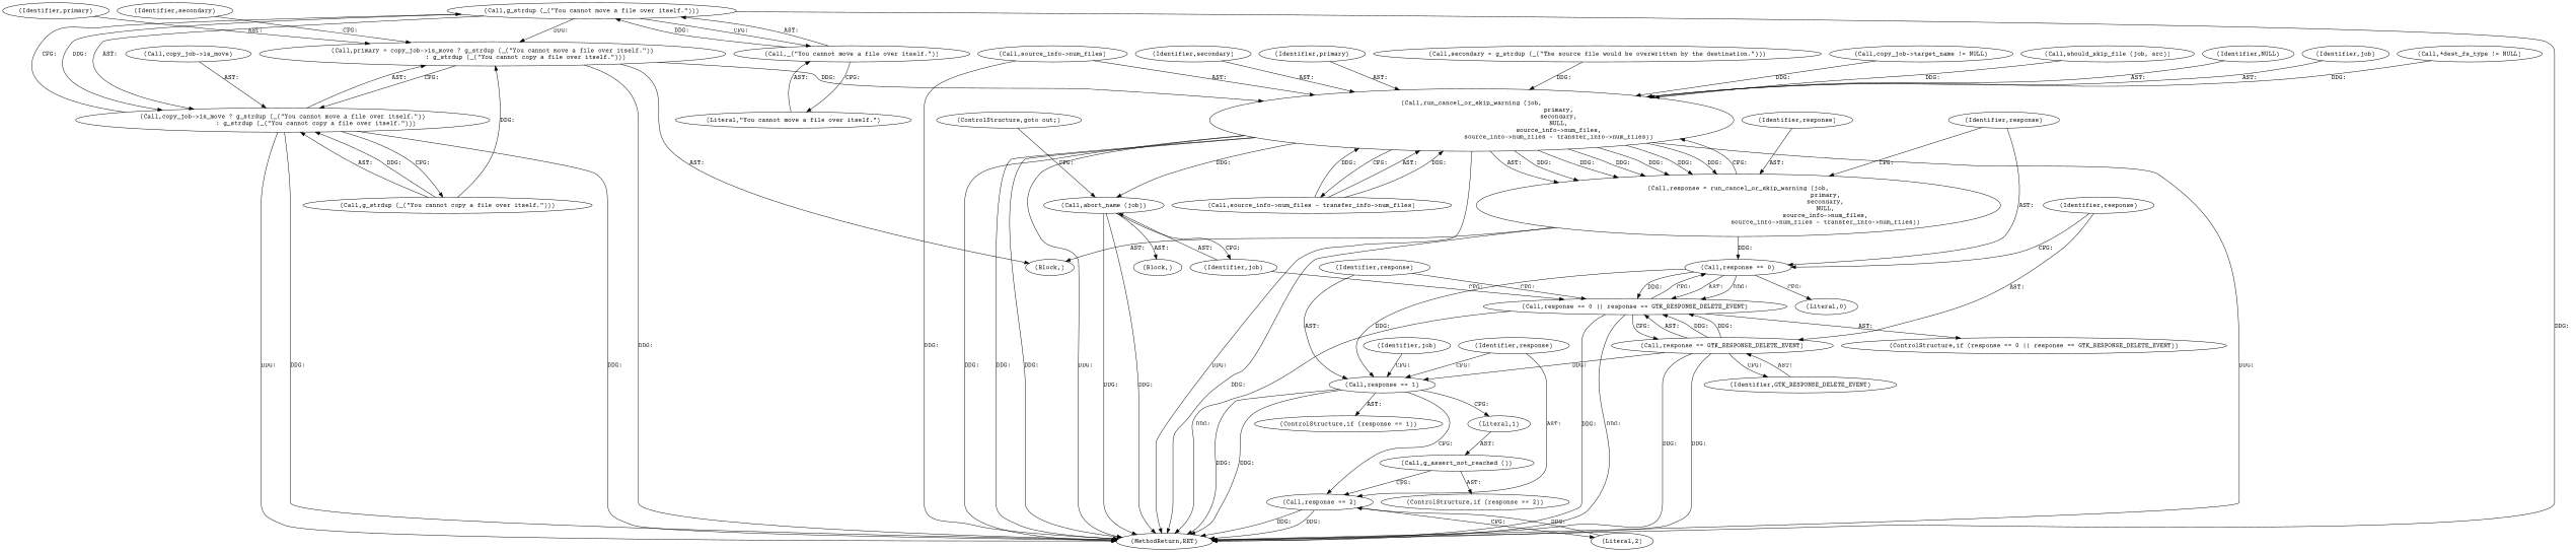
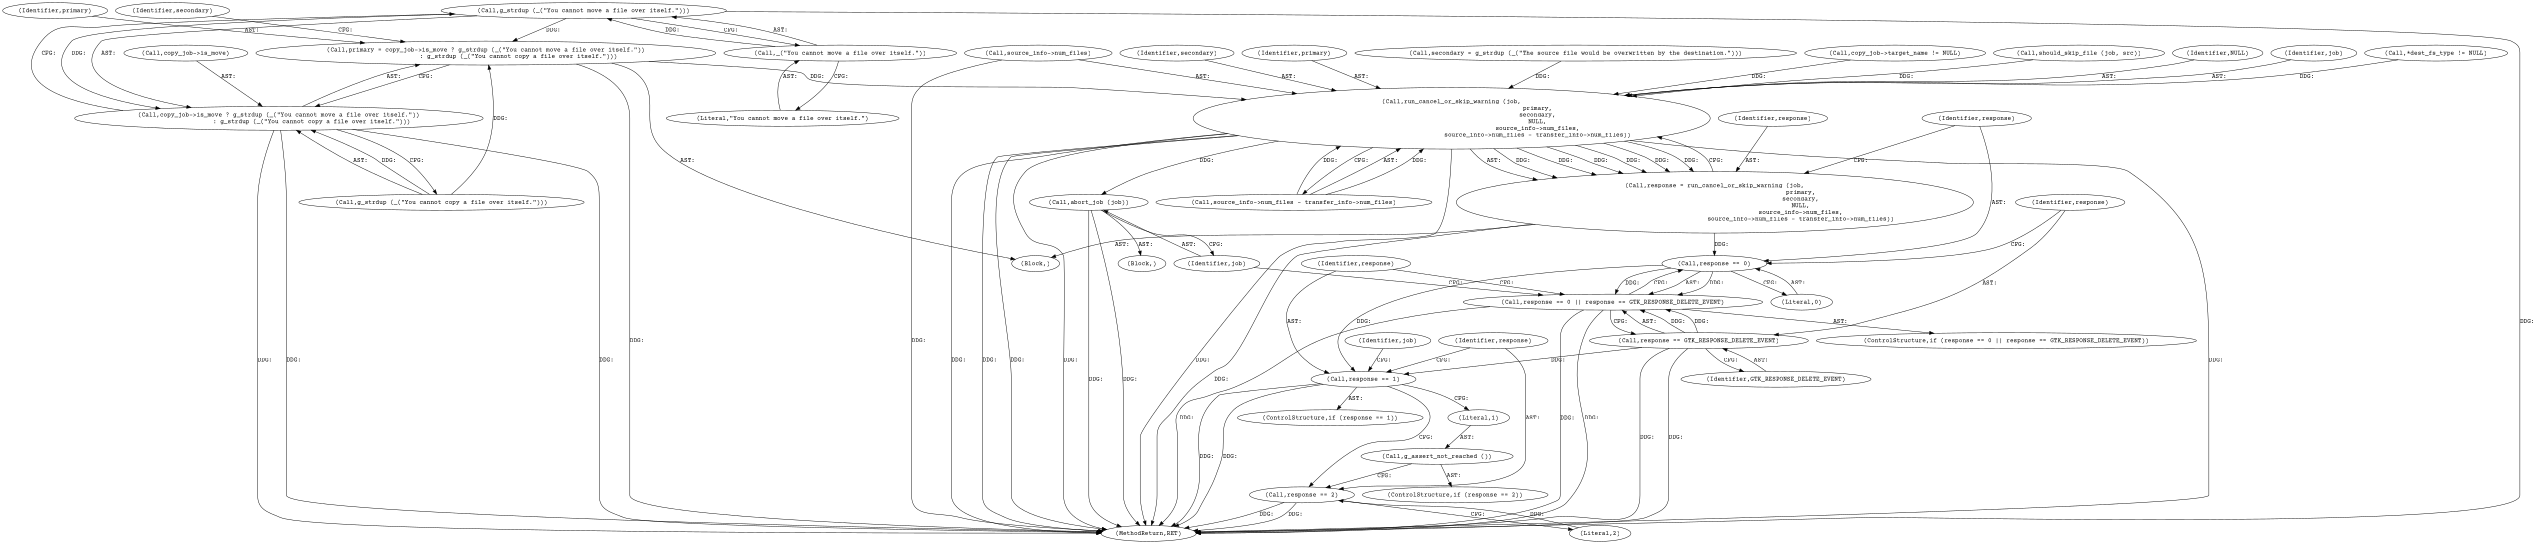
  digraph {
    fontname="Courier Prime"
    node [fontname="Courier Prime"]
    edge [fontname="Courier Prime"]
    n1 [label="(Call,g_strdup (_(\"You cannot move a file over itself.\")))"]
    n2 [label="(Call,_(\"You cannot move a file over itself.\"))"]
    n3 [label="(Call,primary = copy_job->is_move ? g_strdup (_(\"You cannot move a file over itself.\"))\n                  : g_strdup (_(\"You cannot copy a file over itself.\")))"]
    n4 [label="(Call,copy_job->is_move ? g_strdup (_(\"You cannot move a file over itself.\"))\n                  : g_strdup (_(\"You cannot copy a file over itself.\")))"]
    n5 [label="(MethodReturn,RET)"]
    n6 [label="(Literal,\"You cannot move a file over itself.\")"]
    n7 [label="(Call,run_cancel_or_skip_warning (job,\n                                               primary,\n                                               secondary,\n                                               NULL,\n                                               source_info->num_files,\n                                               source_info->num_files - transfer_info->num_files))"]
    n8 [label="(Block,)"]
    n9 [label="(Call,g_strdup (_(\"You cannot copy a file over itself.\")))"]
    n10 [label="(Call,response = run_cancel_or_skip_warning (job,\n                                               primary,\n                                               secondary,\n                                               NULL,\n                                               source_info->num_files,\n                                               source_info->num_files - transfer_info->num_files))"]
-   n11 [label="(Call,abort_name (job))"]
+   n11 [label="(Call,abort_job (job))"]
    n12 [label="(Call,source_info->num_files - transfer_info->num_files)"]
    n13 [label="(Call,response == 0)"]
    n14 [label="(Identifier,job)"]
    n15 [label="(Block,)"]
    n16 [label="(Call,response == 0 || response == GTK_RESPONSE_DELETE_EVENT)"]
    n17 [label="(Call,response == 1)"]
    n18 [label="(Literal,0)"]
    n19 [label="(Call,response == GTK_RESPONSE_DELETE_EVENT)"]
    n20 [label="(ControlStructure,if (response == 0 || response == GTK_RESPONSE_DELETE_EVENT))"]
    n21 [label="(Identifier,GTK_RESPONSE_DELETE_EVENT)"]
    n22 [label="(Call,response == 2)"]
    n23 [label="(Literal,1)"]
    n24 [label="(ControlStructure,if (response == 1))"]
    n25 [label="(Literal,2)"]
    n26 [label="(Call,g_assert_not_reached ())"]
    n27 [label="(ControlStructure,if (response == 2))"]
    n28 [label="(Identifier,secondary)"]
    n29 [label="(Identifier,primary)"]
    n30 [label="(Call,secondary = g_strdup (_(\"The source file would be overwritten by the destination.\")))"]
    n31 [label="(Identifier,response)"]
    n32 [label="(Call,copy_job->target_name != NULL)"]
    n33 [label="(Identifier,primary)"]
    n34 [label="(Identifier,response)"]
    n35 [label="(Identifier,response)"]
    n36 [label="(Call,source_info->num_files)"]
    n37 [label="(Identifier,response)"]
    n38 [label="(Identifier,job)"]
    n39 [label="(Call,copy_job->is_move)"]
    n40 [label="(Call,should_skip_file (job, src))"]
    n41 [label="(Identifier,secondary)"]
    n42 [label="(Identifier,response)"]
-   n43 [label="(ControlStructure,goto out;)"]
    n44 [label="(Identifier,NULL)"]
    n45 [label="(Identifier,job)"]
    n46 [label="(Call,*dest_fs_type != NULL)"]
    n1 -> n2 [label="CFG: "]
    n1 -> n3 [label="DDG: "]
    n1 -> n4 [label="AST: "]
    n1 -> n4 [label="DDG: "]
    n1 -> n5 [label="DDG: "]
    n2 -> n1 [label="AST: "]
    n2 -> n1 [label="DDG: "]
    n2 -> n6 [label="CFG: "]
    n3 -> n4 [label="CFG: "]
    n3 -> n5 [label="DDG: "]
    n3 -> n7 [label="DDG: "]
    n3 -> n8 [label="AST: "]
    n4 -> n1 [label="CFG: "]
    n4 -> n3 [label="AST: "]
    n4 -> n5 [label="DDG: "]
    n4 -> n5 [label="DDG: "]
    n4 -> n5 [label="DDG: "]
    n4 -> n9 [label="CFG: "]
    n6 -> n2 [label="AST: "]
    n7 -> n5 [label="DDG: "]
    n7 -> n5 [label="DDG: "]
    n7 -> n5 [label="DDG: "]
    n7 -> n5 [label="DDG: "]
    n7 -> n5 [label="DDG: "]
    n7 -> n5 [label="DDG: "]
    n7 -> n10 [label="AST: "]
    n7 -> n10 [label="DDG: "]
    n7 -> n10 [label="DDG: "]
    n7 -> n10 [label="DDG: "]
    n7 -> n10 [label="DDG: "]
    n7 -> n10 [label="DDG: "]
    n7 -> n10 [label="DDG: "]
    n7 -> n11 [label="DDG: "]
    n7 -> n12 [label="CFG: "]
    n9 -> n3 [label="DDG: "]
    n9 -> n4 [label="AST: "]
    n9 -> n4 [label="DDG: "]
    n10 -> n5 [label="DDG: "]
    n10 -> n7 [label="CFG: "]
    n10 -> n8 [label="AST: "]
    n10 -> n13 [label="DDG: "]
    n11 -> n5 [label="DDG: "]
    n11 -> n5 [label="DDG: "]
    n11 -> n14 [label="CFG: "]
    n11 -> n15 [label="AST: "]
    n12 -> n7 [label="AST: "]
    n12 -> n7 [label="DDG: "]
    n12 -> n7 [label="DDG: "]
    n13 -> n16 [label="AST: "]
    n13 -> n16 [label="DDG: "]
    n13 -> n16 [label="DDG: "]
    n13 -> n17 [label="DDG: "]
    n13 -> n18 [label="CFG: "]
    n14 -> n11 [label="AST: "]
    n14 -> n16 [label="CFG: "]
    n16 -> n5 [label="DDG: "]
    n16 -> n5 [label="DDG: "]
    n16 -> n5 [label="DDG: "]
    n16 -> n13 [label="CFG: "]
    n16 -> n19 [label="CFG: "]
    n16 -> n20 [label="AST: "]
    n17 -> n5 [label="DDG: "]
    n17 -> n5 [label="DDG: "]
    n17 -> n22 [label="CFG: "]
    n17 -> n23 [label="CFG: "]
    n17 -> n24 [label="AST: "]
+   n18 -> n13 [label="AST: "]
    n19 -> n5 [label="DDG: "]
    n19 -> n5 [label="DDG: "]
    n19 -> n16 [label="AST: "]
    n19 -> n16 [label="DDG: "]
    n19 -> n16 [label="DDG: "]
    n19 -> n17 [label="DDG: "]
    n19 -> n21 [label="CFG: "]
    n21 -> n19 [label="AST: "]
    n22 -> n5 [label="DDG: "]
    n22 -> n5 [label="DDG: "]
    n22 -> n25 [label="CFG: "]
    n23 -> n26 [label="AST: "]
    n25 -> n22 [label="DDG: "]
    n26 -> n22 [label="CFG: "]
    n26 -> n27 [label="AST: "]
    n28 -> n7 [label="AST: "]
    n29 -> n7 [label="AST: "]
    n30 -> n7 [label="DDG: "]
    n31 -> n16 [label="CFG: "]
    n31 -> n17 [label="AST: "]
    n32 -> n7 [label="DDG: "]
    n33 -> n3 [label="AST: "]
    n34 -> n17 [label="CFG: "]
    n34 -> n22 [label="AST: "]
    n35 -> n13 [label="CFG: "]
    n35 -> n19 [label="AST: "]
    n36 -> n5 [label="DDG: "]
    n36 -> n7 [label="AST: "]
    n37 -> n10 [label="AST: "]
    n38 -> n17 [label="CFG: "]
    n39 -> n4 [label="AST: "]
    n40 -> n7 [label="DDG: "]
    n41 -> n3 [label="CFG: "]
    n42 -> n10 [label="CFG: "]
    n42 -> n13 [label="AST: "]
-   n43 -> n11 [label="CFG: "]
    n44 -> n7 [label="AST: "]
    n45 -> n7 [label="AST: "]
    n46 -> n7 [label="DDG: "]
  }
